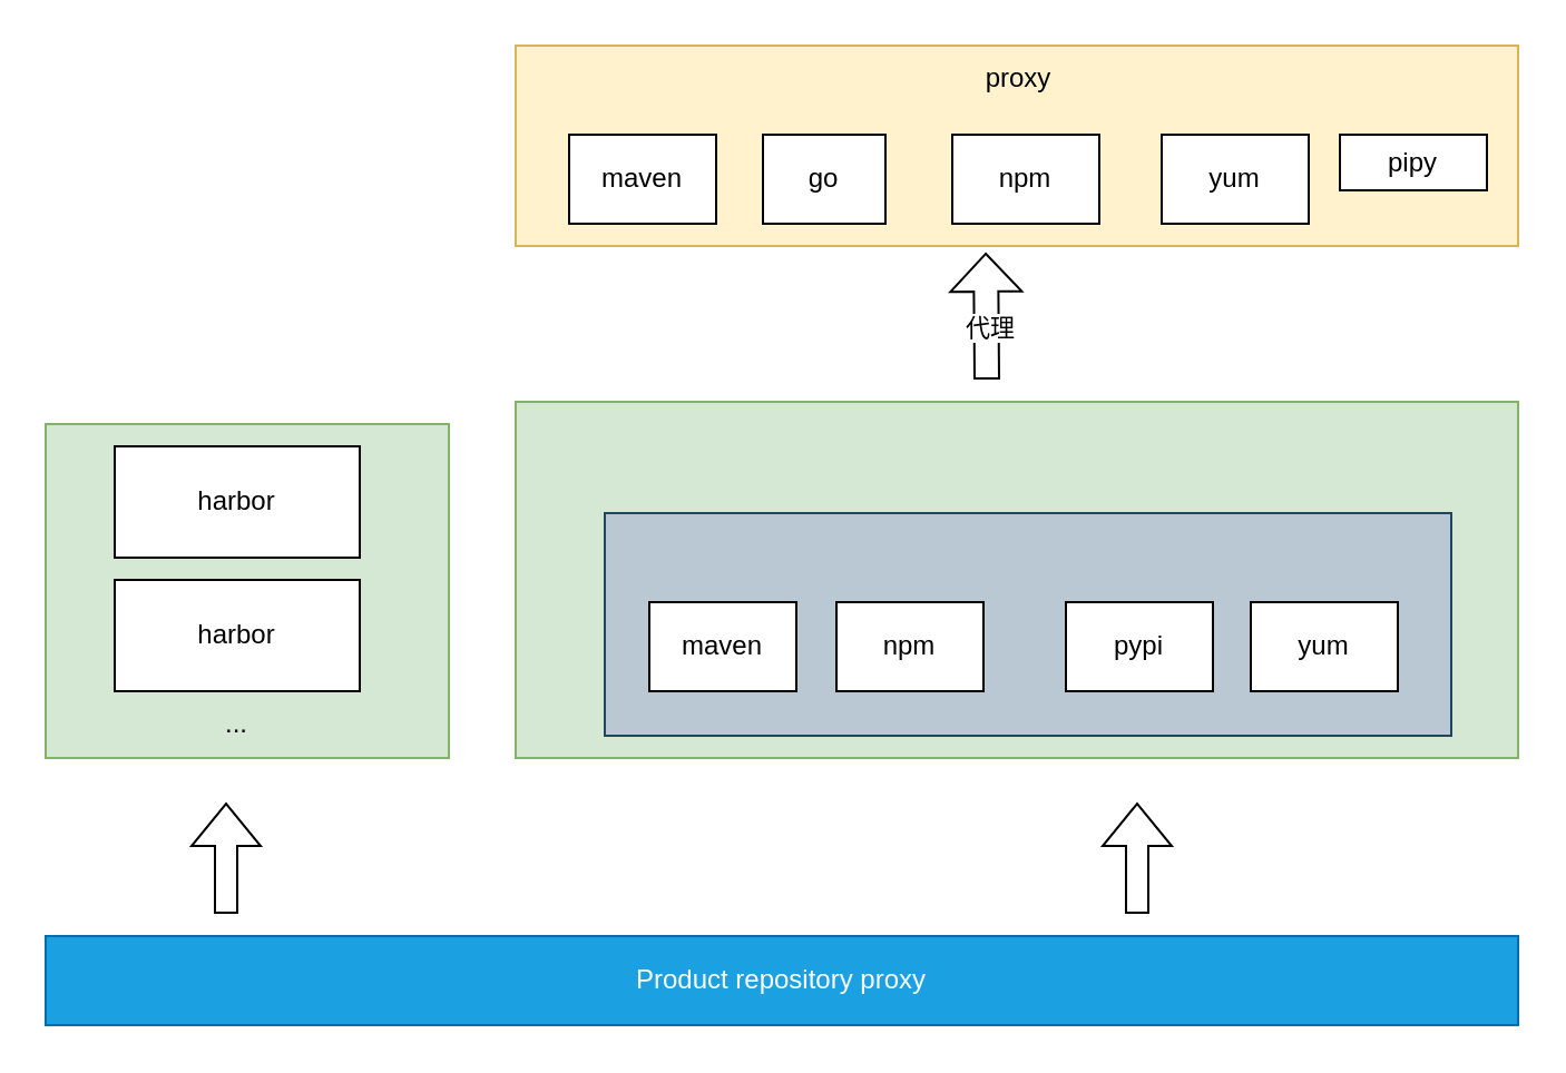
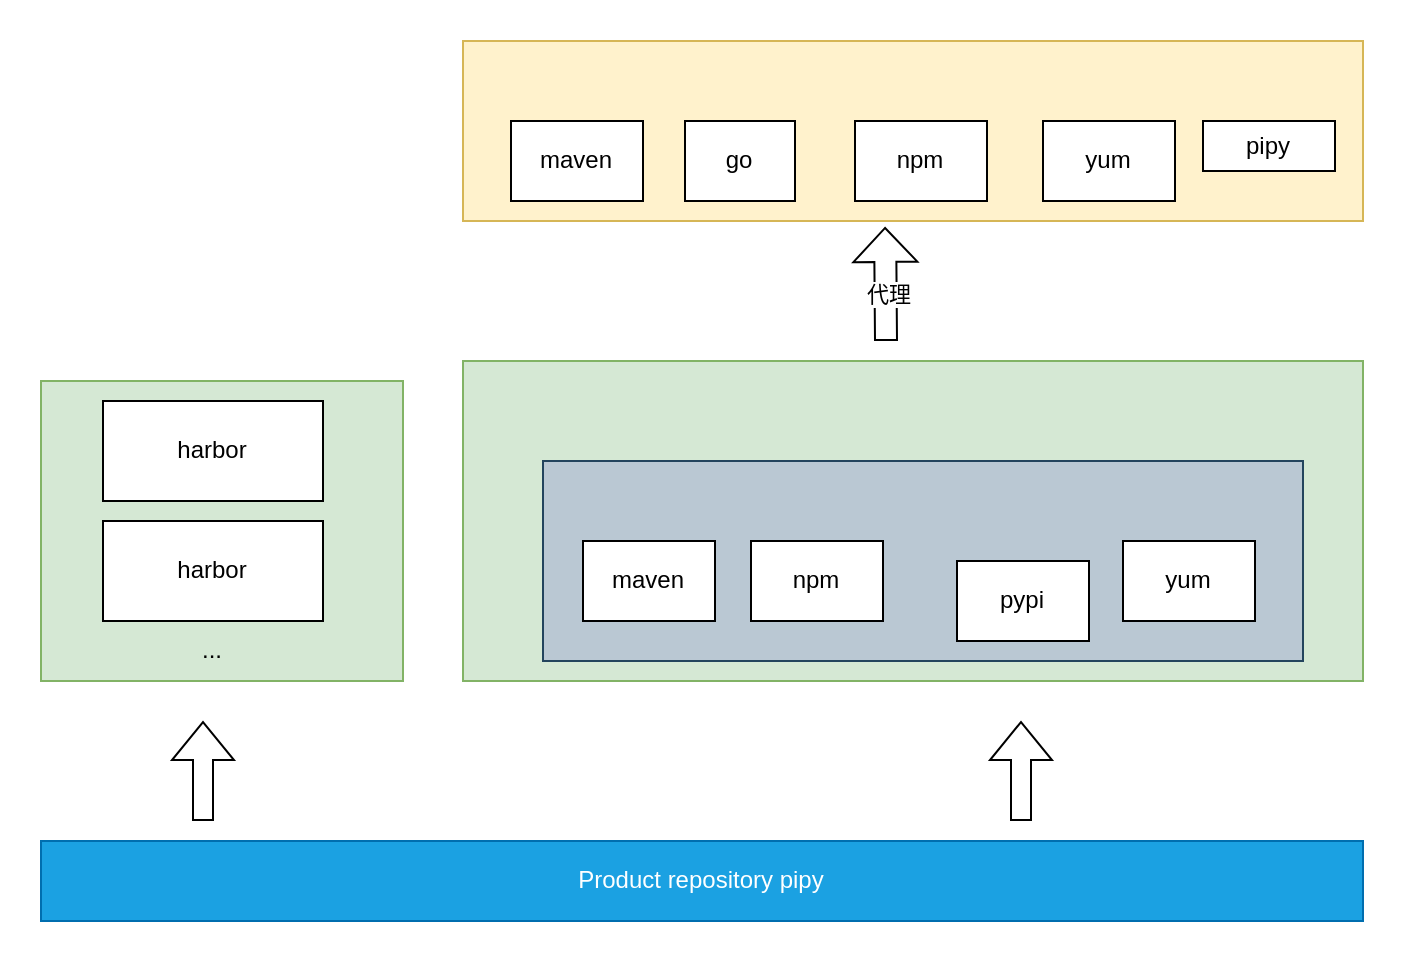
  <mxCell id="0" />
  <mxCell id="1" parent="0" />
  <mxCell id="2" value="" style="rounded=0;whiteSpace=wrap;html=1;fillColor=#fff2cc;strokeColor=#d6b656;" parent="1" vertex="1"><mxGeometry x="231" y="20" width="450" height="90" as="geometry" /></mxCell>
- <mxCell id="3" value="Product repository proxy" style="rounded=0;whiteSpace=wrap;html=1;fillColor=#1ba1e2;strokeColor=#006EAF;fontColor=#ffffff;" parent="1" vertex="1"><mxGeometry x="20" y="420" width="661" height="40" as="geometry" /></mxCell>
+ <mxCell id="3" value="Product repository pipy" style="rounded=0;whiteSpace=wrap;html=1;fillColor=#1ba1e2;strokeColor=#006EAF;fontColor=#ffffff;" parent="1" vertex="1"><mxGeometry x="20" y="420" width="661" height="40" as="geometry" /></mxCell>
  <mxCell id="4" value="" style="rounded=0;whiteSpace=wrap;html=1;fillColor=#d5e8d4;strokeColor=#82b366;" parent="1" vertex="1"><mxGeometry x="231" y="180" width="450" height="160" as="geometry" /></mxCell>
  <mxCell id="5" value="" style="rounded=0;whiteSpace=wrap;html=1;fillColor=#d5e8d4;strokeColor=#82b366;" parent="1" vertex="1"><mxGeometry x="20" y="190" width="181" height="150" as="geometry" /></mxCell>
  <mxCell id="6" value="harbor" style="rounded=0;whiteSpace=wrap;html=1;" parent="1" vertex="1"><mxGeometry x="51" y="260" width="110" height="50" as="geometry" /></mxCell>
  <mxCell id="7" value="" style="shape=flexArrow;endArrow=classic;html=1;rounded=0;" parent="1" edge="1"><mxGeometry width="50" height="50" relative="1" as="geometry"><mxPoint x="101" y="410" as="sourcePoint" /><mxPoint x="101" y="360" as="targetPoint" /></mxGeometry></mxCell>
  <mxCell id="8" value="harbor" style="rounded=0;whiteSpace=wrap;html=1;" parent="1" vertex="1"><mxGeometry x="51" y="200" width="110" height="50" as="geometry" /></mxCell>
  <mxCell id="9" value="..." style="text;html=1;strokeColor=none;fillColor=none;align=center;verticalAlign=middle;whiteSpace=wrap;rounded=0;" parent="1" vertex="1"><mxGeometry x="76" y="310" width="60" height="30" as="geometry" /></mxCell>
  <mxCell id="10" value="" style="rounded=0;whiteSpace=wrap;html=1;fillColor=#bac8d3;strokeColor=#23445d;" parent="1" vertex="1"><mxGeometry x="271" y="230" width="380" height="100" as="geometry" /></mxCell>
  <mxCell id="11" value="maven" style="rounded=0;whiteSpace=wrap;html=1;" parent="1" vertex="1"><mxGeometry x="291" y="270" width="66" height="40" as="geometry" /></mxCell>
  <mxCell id="12" value="npm" style="rounded=0;whiteSpace=wrap;html=1;" parent="1" vertex="1"><mxGeometry x="375" y="270" width="66" height="40" as="geometry" /></mxCell>
- <mxCell id="13" value="pypi" style="rounded=0;whiteSpace=wrap;html=1;" parent="1" vertex="1"><mxGeometry x="478" y="270" width="66" height="40" as="geometry" /></mxCell>
+ <mxCell id="13" value="pypi" style="rounded=0;whiteSpace=wrap;html=1;" parent="1" vertex="1"><mxGeometry x="478" y="280" width="66" height="40" as="geometry" /></mxCell>
  <mxCell id="14" value="yum" style="rounded=0;whiteSpace=wrap;html=1;" parent="1" vertex="1"><mxGeometry x="561" y="270" width="66" height="40" as="geometry" /></mxCell>
  <mxCell id="15" value="" style="shape=flexArrow;endArrow=classic;html=1;rounded=0;" parent="1" edge="1"><mxGeometry width="50" height="50" relative="1" as="geometry"><mxPoint x="510" y="410" as="sourcePoint" /><mxPoint x="510" y="360" as="targetPoint" /></mxGeometry></mxCell>
  <mxCell id="16" value="maven" style="rounded=0;whiteSpace=wrap;html=1;" parent="1" vertex="1"><mxGeometry x="255" y="60" width="66" height="40" as="geometry" /></mxCell>
  <mxCell id="17" value="go" style="rounded=0;whiteSpace=wrap;html=1;" parent="1" vertex="1"><mxGeometry x="342" y="60" width="55" height="40" as="geometry" /></mxCell>
  <mxCell id="18" value="npm" style="rounded=0;whiteSpace=wrap;html=1;" parent="1" vertex="1"><mxGeometry x="427" y="60" width="66" height="40" as="geometry" /></mxCell>
  <mxCell id="19" value="yum" style="rounded=0;whiteSpace=wrap;html=1;" parent="1" vertex="1"><mxGeometry x="521" y="60" width="66" height="40" as="geometry" /></mxCell>
  <mxCell id="20" value="pipy" style="rounded=0;whiteSpace=wrap;html=1;" parent="1" vertex="1"><mxGeometry x="601" y="60" width="66" height="25" as="geometry" /></mxCell>
- <mxCell id="21" value="proxy" style="text;html=1;strokeColor=none;fillColor=none;align=center;verticalAlign=middle;whiteSpace=wrap;rounded=0;" parent="1" vertex="1"><mxGeometry x="427" y="20" width="60" height="30" as="geometry" /></mxCell>
  <mxCell id="22" value="" style="shape=flexArrow;endArrow=classic;html=1;rounded=0;width=11;endSize=5.33;entryX=0.469;entryY=1.033;entryDx=0;entryDy=0;entryPerimeter=0;" parent="1" target="2" edge="1"><mxGeometry width="50" height="50" relative="1" as="geometry"><mxPoint x="442.5" y="170" as="sourcePoint" /><mxPoint x="442.5" y="120" as="targetPoint" /></mxGeometry></mxCell>
  <mxCell id="23" value="代理" style="edgeLabel;html=1;align=center;verticalAlign=middle;resizable=0;points=[];" parent="22" vertex="1" connectable="0"><mxGeometry x="-0.2" y="-1" relative="1" as="geometry"><mxPoint as="offset" /></mxGeometry></mxCell>
